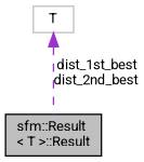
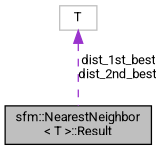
  digraph {
    fontname=Roboto
    node [fontname=Roboto fontsize=10 shape=record style=filled]
-   n1 [color=black fillcolor=grey75 fontcolor=black height=0.2 label="sfm::Result\l\< T \>::Result" width=0.4]
+   n1 [color=black fillcolor=grey75 fontcolor=black height=0.2 label="sfm::NearestNeighbor\l\< T \>::Result" width=0.4]
    n2 [color=grey75 fillcolor=white height=0.2 label=T width=0.4]
    n2 -> n1 [color=darkorchid3 dir=back fontname=Roboto fontsize=10 label=" dist_1st_best\ndist_2nd_best" labelfontname=FreeSans labelfontsize=10 style=dashed]
  }
